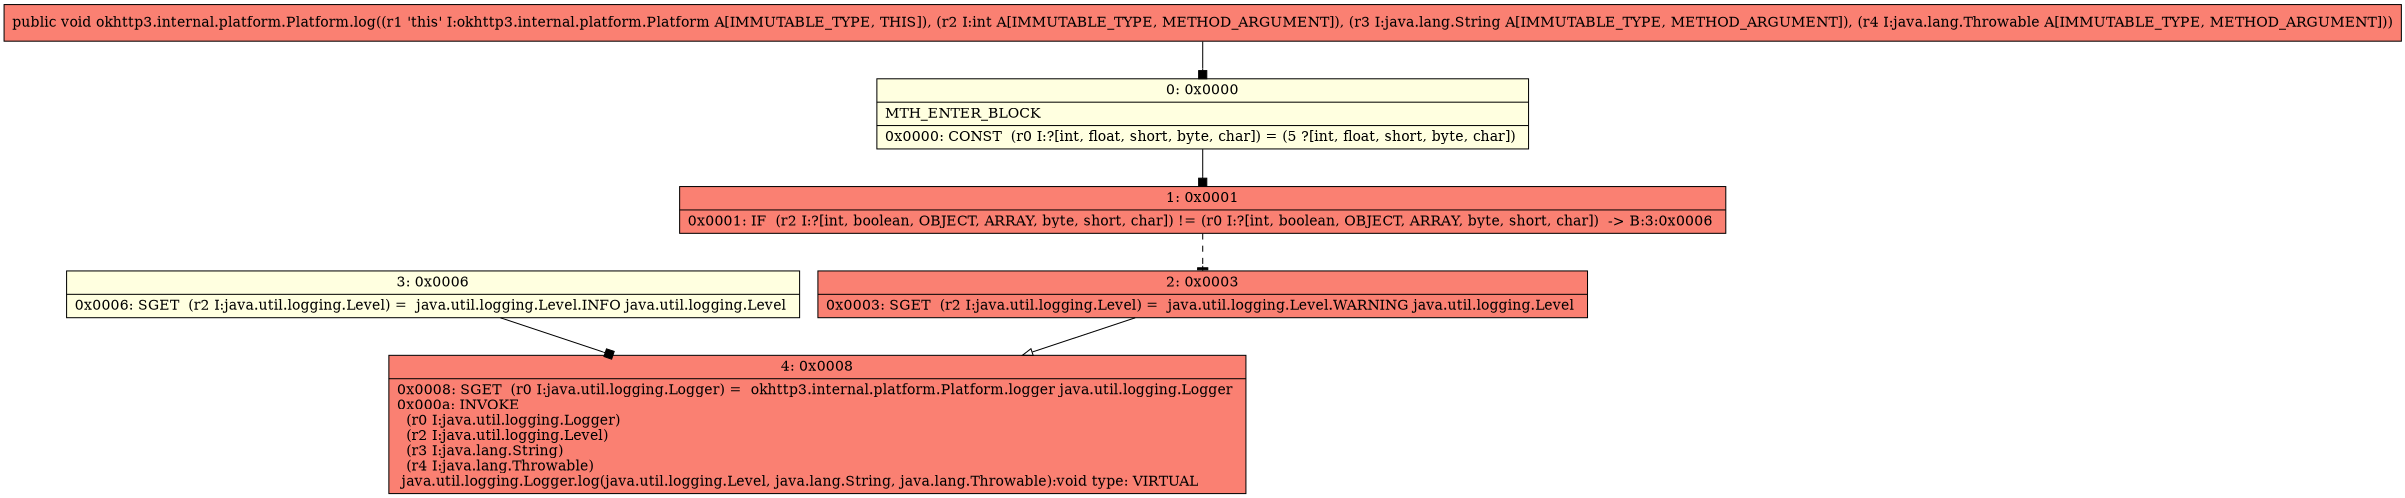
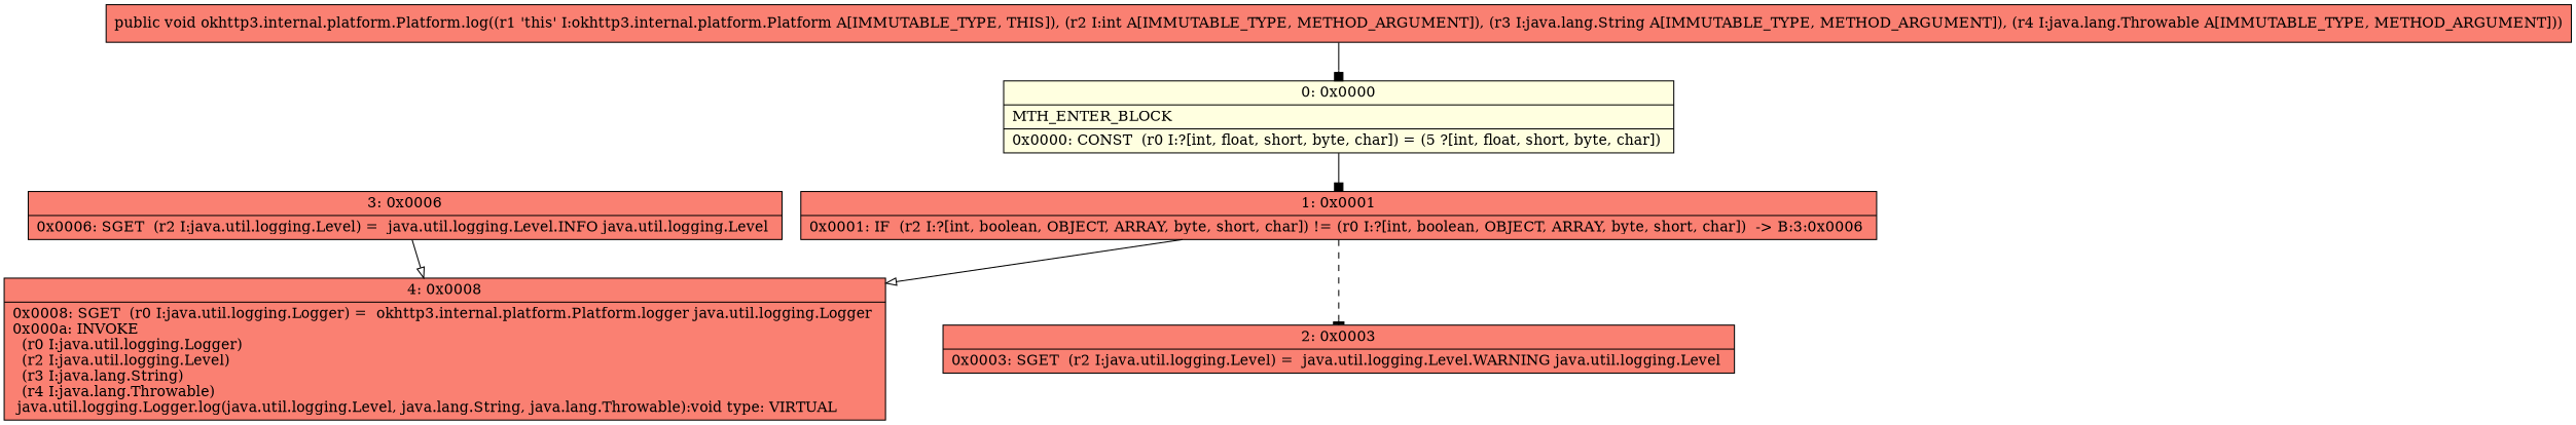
  digraph {
    node [fillcolor=salmon shape=record style=filled]
    edge [arrowhead=box]
    n1 [fillcolor=lightyellow label="{0\:\ 0x0000|MTH_ENTER_BLOCK\l|0x0000: CONST  (r0 I:?[int, float, short, byte, char]) = (5 ?[int, float, short, byte, char]) \l}"]
    n2 [label="{1\:\ 0x0001|0x0001: IF  (r2 I:?[int, boolean, OBJECT, ARRAY, byte, short, char]) != (r0 I:?[int, boolean, OBJECT, ARRAY, byte, short, char])  \-\> B:3:0x0006 \l}"]
    n3 [label="{2\:\ 0x0003|0x0003: SGET  (r2 I:java.util.logging.Level) =  java.util.logging.Level.WARNING java.util.logging.Level \l}"]
    n4 [label="{4\:\ 0x0008|0x0008: SGET  (r0 I:java.util.logging.Logger) =  okhttp3.internal.platform.Platform.logger java.util.logging.Logger \l0x000a: INVOKE  \l  (r0 I:java.util.logging.Logger)\l  (r2 I:java.util.logging.Level)\l  (r3 I:java.lang.String)\l  (r4 I:java.lang.Throwable)\l java.util.logging.Logger.log(java.util.logging.Level, java.lang.String, java.lang.Throwable):void type: VIRTUAL \l}"]
-   n5 [fillcolor=lightyellow label="{3\:\ 0x0006|0x0006: SGET  (r2 I:java.util.logging.Level) =  java.util.logging.Level.INFO java.util.logging.Level \l}"]
+   n5 [label="{3\:\ 0x0006|0x0006: SGET  (r2 I:java.util.logging.Level) =  java.util.logging.Level.INFO java.util.logging.Level \l}"]
    n6 [label="{public void okhttp3.internal.platform.Platform.log((r1 'this' I:okhttp3.internal.platform.Platform A[IMMUTABLE_TYPE, THIS]), (r2 I:int A[IMMUTABLE_TYPE, METHOD_ARGUMENT]), (r3 I:java.lang.String A[IMMUTABLE_TYPE, METHOD_ARGUMENT]), (r4 I:java.lang.Throwable A[IMMUTABLE_TYPE, METHOD_ARGUMENT])) }"]
    n1 -> n2
    n2 -> n3 [arrowhead=tee style=dashed]
-   n3 -> n4 [arrowhead=onormal]
-   n5 -> n4
+   n2 -> n4 [arrowhead=onormal]
+   n5 -> n4 [arrowhead=onormal]
    n6 -> n1
  }
